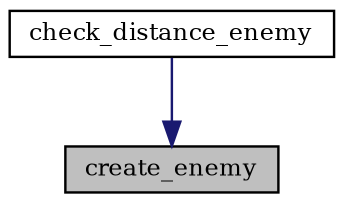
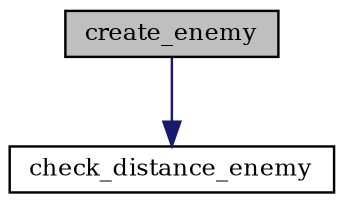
  digraph {
    rankdir=TB
    fontname="DejaVu Serif"
    node [color=black fontname="DejaVu Serif" fontsize=10 shape=record style=filled]
    n1 [fillcolor=grey75 fontcolor=black height=0.2 label=create_enemy width=0.4]
    n2 [fillcolor=white height=0.2 label=check_distance_enemy width=0.4]
-   n2 -> n1 [color=midnightblue fontname="DejaVu Serif" fontsize=10 labelfontname=Helvetica labelfontsize=10 style=solid]
+   n1 -> n2 [color=midnightblue fontname="DejaVu Serif" fontsize=10 labelfontname=Helvetica labelfontsize=10 style=solid]
  }
